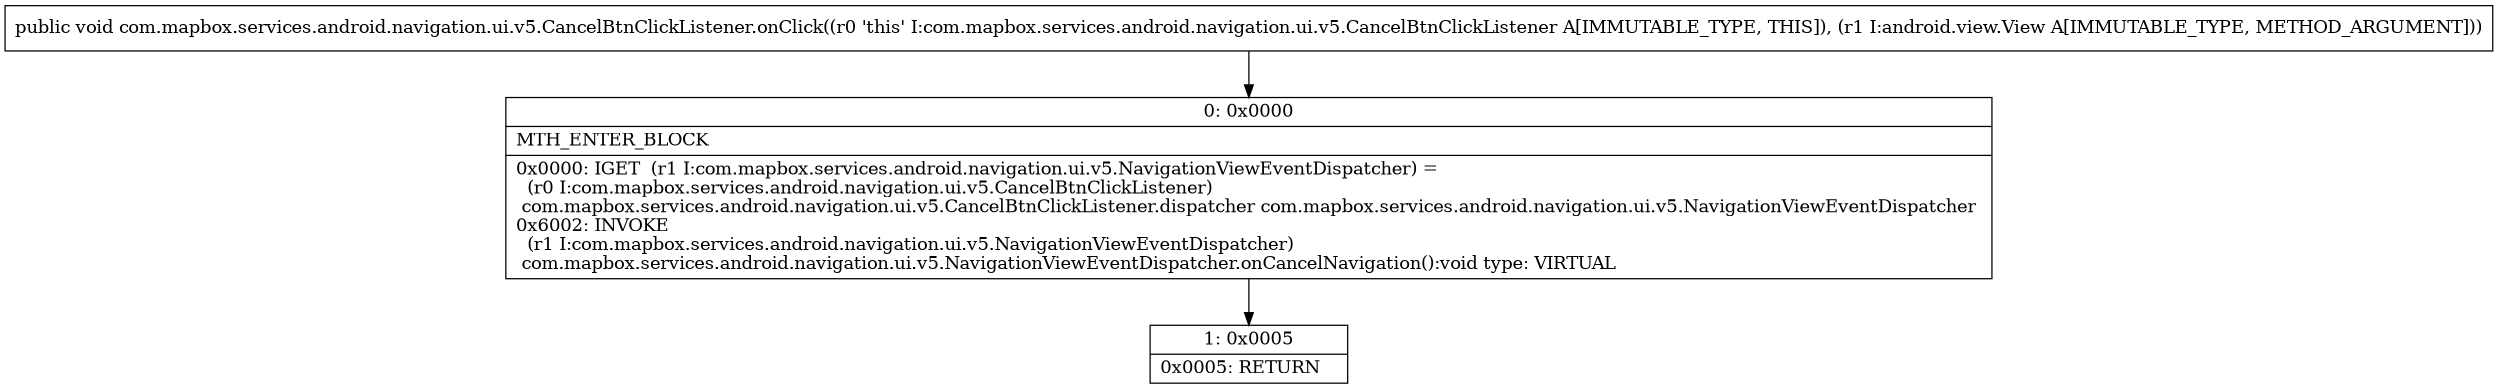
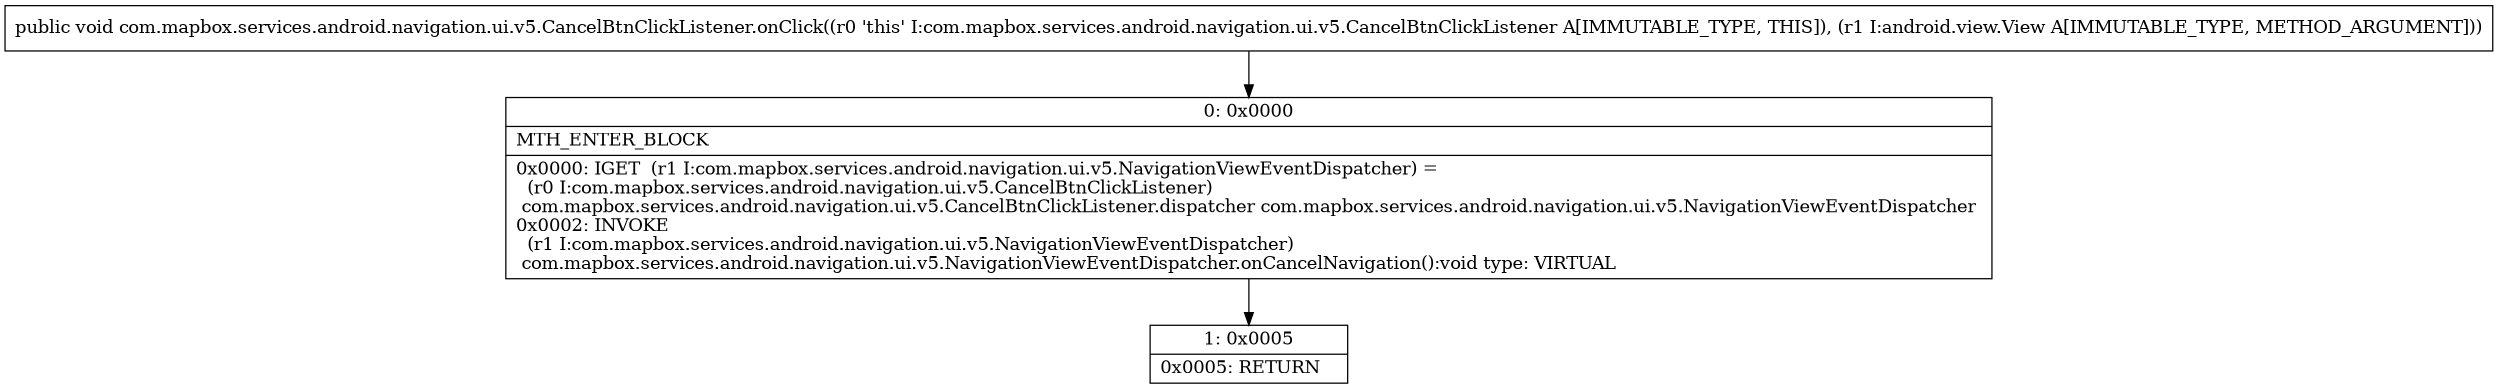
  digraph {
    node [shape=record]
-   n1 [label="{0\:\ 0x0000|MTH_ENTER_BLOCK\l|0x0000: IGET  (r1 I:com.mapbox.services.android.navigation.ui.v5.NavigationViewEventDispatcher) = \l  (r0 I:com.mapbox.services.android.navigation.ui.v5.CancelBtnClickListener)\l com.mapbox.services.android.navigation.ui.v5.CancelBtnClickListener.dispatcher com.mapbox.services.android.navigation.ui.v5.NavigationViewEventDispatcher \l0x6002: INVOKE  \l  (r1 I:com.mapbox.services.android.navigation.ui.v5.NavigationViewEventDispatcher)\l com.mapbox.services.android.navigation.ui.v5.NavigationViewEventDispatcher.onCancelNavigation():void type: VIRTUAL \l}"]
+   n1 [label="{0\:\ 0x0000|MTH_ENTER_BLOCK\l|0x0000: IGET  (r1 I:com.mapbox.services.android.navigation.ui.v5.NavigationViewEventDispatcher) = \l  (r0 I:com.mapbox.services.android.navigation.ui.v5.CancelBtnClickListener)\l com.mapbox.services.android.navigation.ui.v5.CancelBtnClickListener.dispatcher com.mapbox.services.android.navigation.ui.v5.NavigationViewEventDispatcher \l0x0002: INVOKE  \l  (r1 I:com.mapbox.services.android.navigation.ui.v5.NavigationViewEventDispatcher)\l com.mapbox.services.android.navigation.ui.v5.NavigationViewEventDispatcher.onCancelNavigation():void type: VIRTUAL \l}"]
    n2 [label="{1\:\ 0x0005|0x0005: RETURN   \l}"]
    n3 [label="{public void com.mapbox.services.android.navigation.ui.v5.CancelBtnClickListener.onClick((r0 'this' I:com.mapbox.services.android.navigation.ui.v5.CancelBtnClickListener A[IMMUTABLE_TYPE, THIS]), (r1 I:android.view.View A[IMMUTABLE_TYPE, METHOD_ARGUMENT])) }"]
    n1 -> n2
    n3 -> n1
  }
